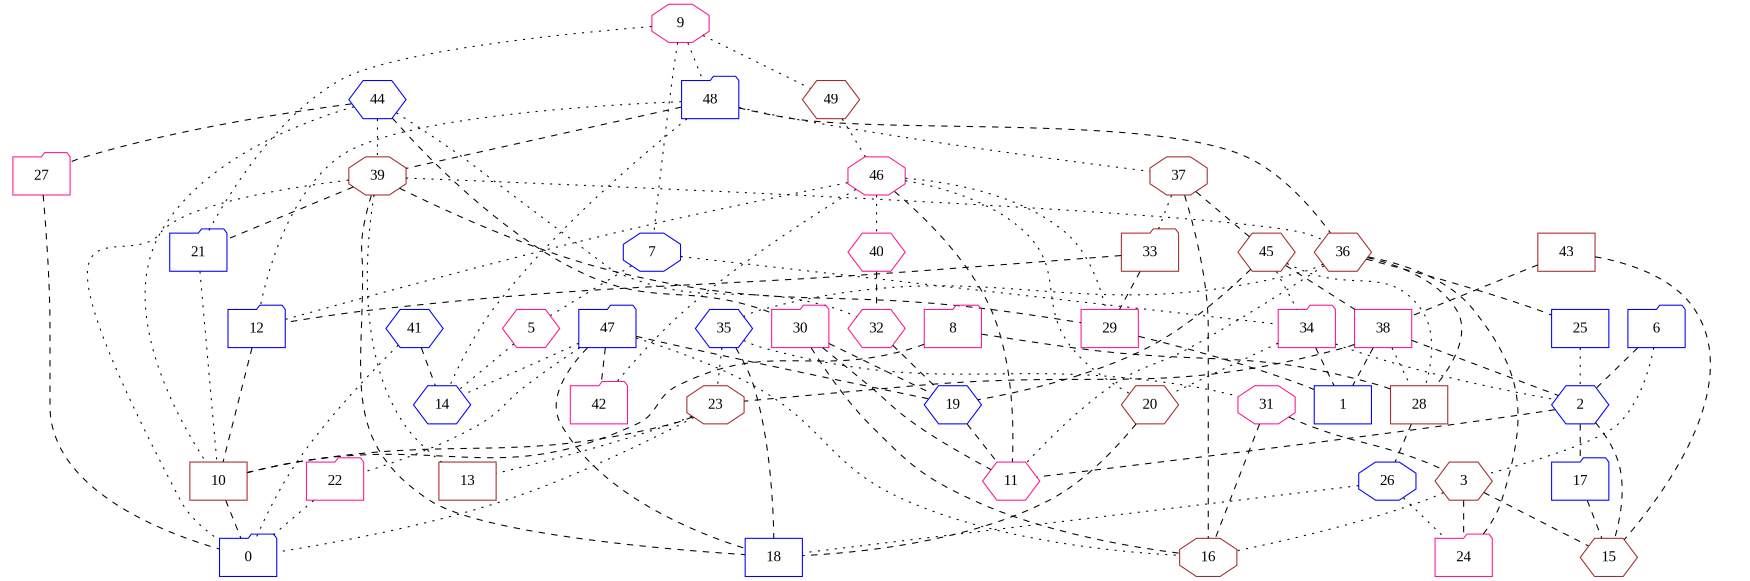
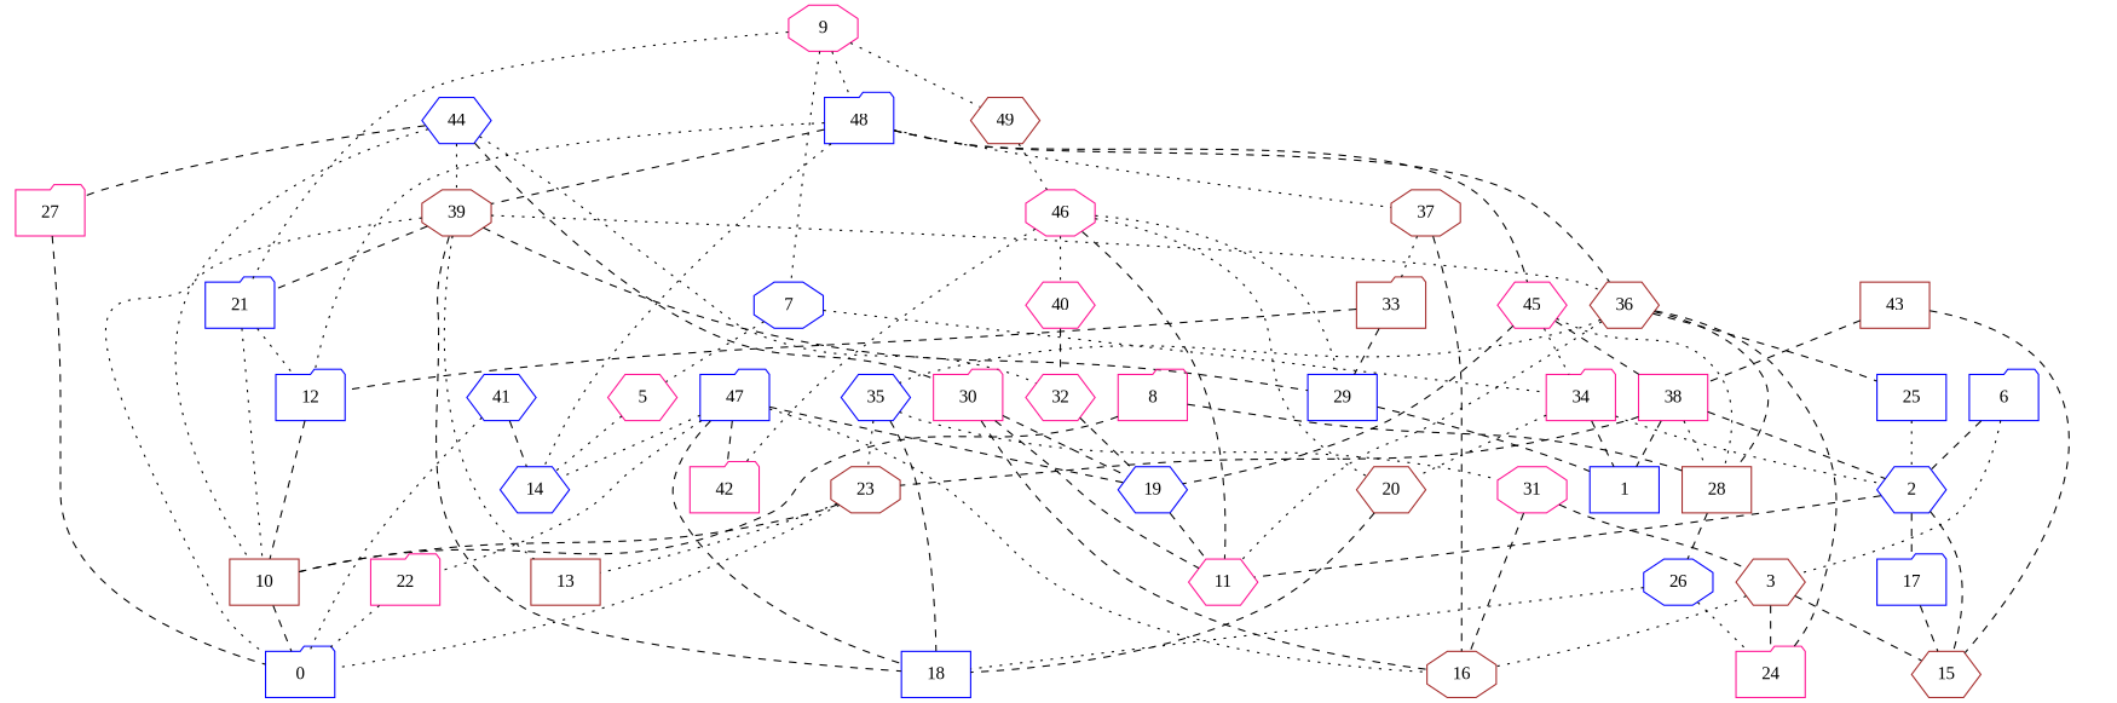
  digraph {
    fontname="Liberation Serif"
    node [color=blue fontname="Liberation Serif" shape=hexagon]
    edge [color=black dir=none fontname="Liberation Serif" style=dashed]
    25 [shape=box]
    2
    11 [color=deeppink]
    17 [shape=folder]
    15 [color=brown]
    23 [color=brown shape=octagon]
    0 [shape=folder]
    10 [color=brown shape=box]
    13 [color=brown shape=box]
    21 [shape=folder]
    49 [color=brown]
    46 [color=deeppink shape=octagon]
-   29 [color=deeppink shape=box]
+   29 [shape=box]
    12 [shape=folder]
    40 [color=deeppink]
    20 [color=brown]
    42 [color=deeppink shape=folder]
    26 [shape=octagon]
    24 [color=deeppink shape=folder]
    18 [shape=box]
    32 [color=deeppink]
    19
    27 [color=deeppink shape=folder]
    35
    31 [color=deeppink shape=octagon]
    33 [color=brown shape=folder]
    1 [shape=box]
    44
    30 [color=deeppink shape=folder]
    39 [color=brown shape=octagon]
    16 [color=brown shape=octagon]
    36 [color=brown]
    8 [color=deeppink shape=folder]
    28 [color=brown shape=box]
    38 [color=deeppink shape=box]
    7 [shape=octagon]
    5 [color=deeppink]
    34 [color=deeppink shape=folder]
    14
    22 [color=deeppink shape=folder]
    9 [color=deeppink shape=octagon]
    48 [shape=folder]
    37 [color=brown shape=octagon]
-   45 [color=brown]
+   45 [color=deeppink]
    41
    3 [color=brown]
    43 [color=brown shape=box]
    47 [shape=folder]
    6 [shape=folder]
    subgraph sub_1 {
      25
      2
      11
      17
      15
      23
      0
      10
      13
      21
      49
      46
      29
      12
      40
      20
      42
      26
      24
      18
      32
      19
      27
      35
      31
      33
      1
      44
      30
      39
      16
      36
      8
      28
      38
      7
      5
      34
      14
      22
      9
      48
      37
      45
      41
      3
      43
      47
      6
    }
    25 -> 2 [style=dotted]
    2 -> 11
    2 -> 17
    2 -> 15
    17 -> 15
    23 -> 0 [style=dotted]
    23 -> 10
    23 -> 13 [style=dotted]
    10 -> 0
    21 -> 10 [style=dotted]
    49 -> 46 [style=dotted]
    46 -> 11
    46 -> 29 [style=dotted]
-   46 -> 12 [style=dotted]
+   21 -> 12 [style=dotted]
    46 -> 40 [style=dotted]
    46 -> 20 [style=dotted]
    46 -> 42 [style=dotted]
    29 -> 1
    12 -> 10
    40 -> 32
    20 -> 18
    26 -> 24 [style=dotted]
    26 -> 18 [style=dotted]
    32 -> 19
    19 -> 11
    27 -> 0
    35 -> 23 [style=dotted]
    35 -> 18
    35 -> 31 [style=dotted]
    31 -> 16
    31 -> 3
    33 -> 29
    33 -> 12
    44 -> 10 [style=dotted]
    44 -> 32 [style=dotted]
    44 -> 27
    44 -> 30
    44 -> 39 [style=dotted]
    30 -> 11
    30 -> 19
    30 -> 16
    39 -> 0 [style=dotted]
    39 -> 13 [style=dotted]
    39 -> 21
    39 -> 29
    39 -> 18
    39 -> 36 [style=dotted]
    36 -> 25
    36 -> 11 [style=dotted]
    36 -> 24
    36 -> 35 [style=dotted]
    36 -> 28
    8 -> 10
    8 -> 28
    28 -> 26
    38 -> 2
    38 -> 23
    38 -> 1
    38 -> 28 [style=dotted]
    7 -> 5 [style=dotted]
    7 -> 34 [style=dotted]
    5 -> 14 [style=dotted]
    34 -> 2 [style=dotted]
    34 -> 20 [style=dotted]
    34 -> 1
    22 -> 0 [style=dotted]
    9 -> 21 [style=dotted]
    9 -> 49 [style=dotted]
    9 -> 7 [style=dotted]
    9 -> 48 [style=dotted]
    48 -> 12 [style=dotted]
    48 -> 39
    48 -> 36
    48 -> 14 [style=dotted]
    48 -> 37 [style=dotted]
-   37 -> 45
+   48 -> 45
    37 -> 33 [style=dotted]
    37 -> 16
    45 -> 19
    45 -> 28 [style=dotted]
    45 -> 38
    45 -> 34 [style=dotted]
    41 -> 0 [style=dotted]
    41 -> 14
    3 -> 15
    3 -> 24
    3 -> 16 [style=dotted]
    43 -> 15
    43 -> 38
    47 -> 42
    47 -> 18
    47 -> 19
    47 -> 16 [style=dotted]
    47 -> 14 [style=dotted]
    47 -> 22 [style=dotted]
    6 -> 2
    6 -> 3 [style=dotted]
  }
